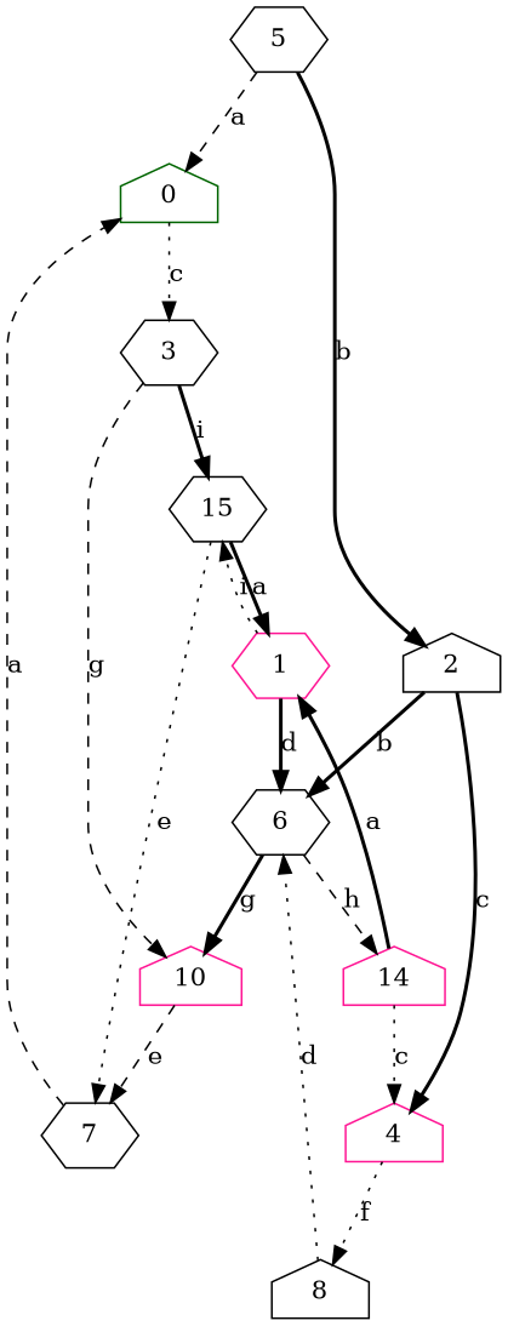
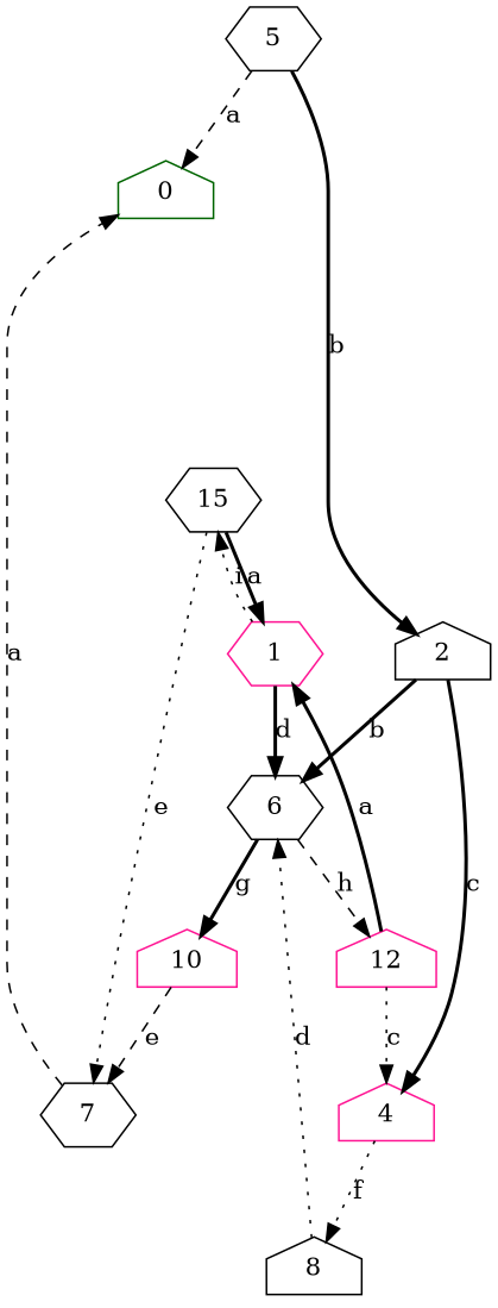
  strict digraph {
    node [color=black shape=house]
    edge [style=bold]
    0 [color=darkgreen]
-   3 [shape=hexagon]
    15 [shape=hexagon]
    10 [color=deeppink]
    1 [color=deeppink shape=hexagon]
    6 [shape=hexagon]
    5 [shape=hexagon]
    2
-   12 [color=deeppink label=14]
+   12 [color=deeppink]
    7 [shape=hexagon]
    4 [color=deeppink]
    8
-   0 -> 3 [label=c style=dotted]
-   3 -> 15 [label=i]
-   3 -> 10 [label=g style=dashed]
    15 -> 1 [label=a]
    15 -> 7 [label=e style=dotted]
    10 -> 7 [label=e style=dashed]
    1 -> 15 [label=i style=dotted]
    1 -> 6 [label=d]
    6 -> 10 [label=g]
    6 -> 12 [label=h style=dashed]
    5 -> 0 [label=a style=dashed]
    5 -> 2 [label=b]
    2 -> 6 [label=b]
    2 -> 4 [label=c]
    12 -> 1 [label=a]
    12 -> 4 [label=c style=dotted]
    7 -> 0 [label=a style=dashed]
    4 -> 8 [label=f style=dotted]
    8 -> 6 [label=d style=dotted]
  }
